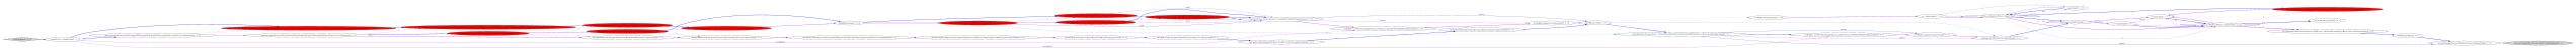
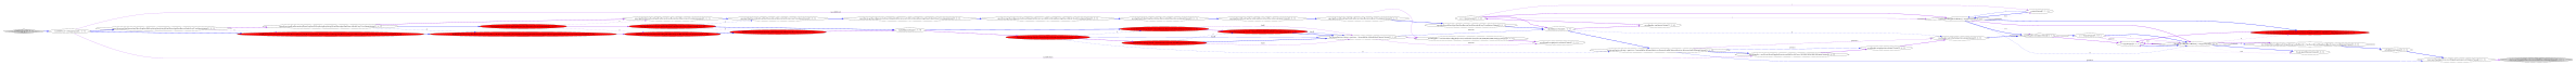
  digraph {
    fontname="EB Garamond"
    rankdir=LR
    node [fillcolor=white fontname="EB Garamond" shape=ellipse style=filled]
    edge [color=purple fontname="EB Garamond" style=bold]
    n1 [label="recordSupplier.start()@@@19@@@['1', '1', '1']" shape=diamond]
    n2 [label="int i = 0@@@20@@@['0', '0', '1']"]
    n3 [label="i++@@@22@@@['1', '1', '1']"]
    n4 [label="i < 10 && recordSupplier.bufferSize() < 12@@@21@@@['1', '0', '1']" shape=diamond]
    n5 [label="i++@@@18@@@['1', '1', '0']"]
    n6 [label="i < 10 && recordSupplier.bufferSize() < 2@@@17@@@['1', '1', '0']" shape=diamond]
    n7 [fillcolor=red label="StreamPartition<String> shard0 = StreamPartition.of(stream,shardId0)@@@9@@@['1', '0', '0']"]
    n8 [label="Set<StreamPartition<String>> partitions = ImmutableSet.of(StreamPartition.of(stream,shardId0),StreamPartition.of(stream,shardId1))@@@15@@@['0', '0', '1']"]
    n9 [fillcolor=red label="StreamPartition<String> shard0 = StreamPartition.of(stream,SHARD_ID0)@@@9@@@['0', '1', '0']"]
    n10 [label="Set<StreamPartition<String>> partitions = ImmutableSet.of(shard0,shard1)@@@11@@@['1', '1', '0']"]
    n11 [fillcolor=red label="StreamPartition<String> shard1 = StreamPartition.of(stream,shardId1)@@@10@@@['1', '0', '0']"]
    n12 [label="Assert.assertEquals(partitions,recordSupplier.getAssignment())@@@27@@@['0', '0', '1']"]
    n13 [label="recordSupplier.seekToEarliest(partitions)@@@18@@@['0', '0', '1']"]
    n14 [label="recordSupplier.assign(partitions)@@@17@@@['0', '0', '1']"]
    n15 [label="recordSupplier = new KinesisRecordSupplier(kinesis,recordsPerFetch,0,2,true,100,5000,5000,60000,100)@@@16@@@['0', '0', '1']"]
    n16 [fillcolor=red label="StreamPartition<String> shard1 = StreamPartition.of(stream,SHARD_ID1)@@@10@@@['0', '1', '0']"]
    n17 [label="recordSupplier = new KinesisRecordSupplier(kinesis,recordsPerFetch,0,2,false,100,5000,5000,60000,100)@@@12@@@['1', '1', '0']"]
    n18 [label="recordSupplier.assign(partitions)@@@13@@@['1', '1', '0']"]
    n19 [label="replayAll()@@@14@@@['1', '1', '1']"]
    n20 [fillcolor=lightgray label="Assert.assertTrue(polledRecords.containsAll(allRecords))@@@28@@@['0', '0', '1']"]
    n21 [fillcolor=red label="EasyMock.expect(getShardIteratorResult0.getShardIterator()).andReturn(null).once()@@@6@@@['0', '1', '0']"]
    n22 [fillcolor=red label="EasyMock.expect(getShardIteratorResult1.getShardIterator()).andReturn(null).once()@@@7@@@['0', '1', '0']"]
    n23 [label="replayAll()@@@8@@@['1', '1', '0']"]
    n24 [label="Thread.sleep(100)@@@23@@@['0', '0', '1']"]
    n25 [label="expect(kinesis.getShardIterator(anyObject(),eq(shardId0),anyString(),anyString())).andReturn(getShardIteratorResult0).anyTimes()@@@4@@@['1', '0', '1']"]
    n26 [label="expect(kinesis.getShardIterator(anyObject(),eq(shardId1),anyString(),anyString())).andReturn(getShardIteratorResult1).anyTimes()@@@5@@@['1', '0', '1']"]
    n27 [fillcolor=red label="EasyMock.expect(kinesis.getShardIterator(EasyMock.anyObject(),EasyMock.eq(SHARD_ID0),EasyMock.anyString(),EasyMock.anyString())).andReturn(getShardIteratorResult0).anyTimes()@@@4@@@['0', '1', '0']"]
    n28 [fillcolor=red label="EasyMock.expect(kinesis.getShardIterator(EasyMock.anyObject(),EasyMock.eq(SHARD_ID1),EasyMock.anyString(),EasyMock.anyString())).andReturn(getShardIteratorResult1).anyTimes()@@@5@@@['0', '1', '0']"]
    n29 [fillcolor=red label="expect(getShardIteratorResult0.getShardIterator()).andReturn(null).once()@@@6@@@['1', '0', '0']"]
    n30 [label="expect(getShardIteratorResult0.getShardIterator()).andReturn(shard0Iterator).anyTimes()@@@6@@@['0', '0', '1']"]
    n31 [label="expect(getRecordsResult0.getNextShardIterator()).andReturn(null).anyTimes()@@@12@@@['0', '0', '1']"]
    n32 [label="expect(getRecordsResult1.getNextShardIterator()).andReturn(null).anyTimes()@@@13@@@['0', '0', '1']"]
    n33 [fillcolor=red label="expect(getShardIteratorResult1.getShardIterator()).andReturn(null).once()@@@7@@@['1', '0', '0']"]
    n34 [label="expect(getShardIteratorResult1.getShardIterator()).andReturn(shard1Iterator).anyTimes()@@@7@@@['0', '0', '1']"]
    n35 [label="expect(kinesis.getRecords(generateGetRecordsReq(shard0Iterator,recordsPerFetch))).andReturn(getRecordsResult0).anyTimes()@@@8@@@['0', '0', '1']"]
    n36 [fillcolor=red label="Assert.assertEquals(Collections.emptyList(),cleanRecords(recordSupplier.poll(POLL_TIMEOUT_MILLIS)))@@@21@@@['0', '1', '0']"]
    n37 [label="List<OrderedPartitionableRecord<String,String>> polledRecords = cleanRecords(recordSupplier.poll(poll_timeout_millis))@@@25@@@['0', '0', '1']"]
    n38 [label="verifyAll()@@@26@@@['0', '0', '1']"]
    n39 [label="recordSupplier.start()@@@15@@@['1', '1', '0']"]
    n40 [label="int i = 0@@@16@@@['1', '1', '0']"]
    n41 [label="expect(getRecordsResult0.getRecords()).andReturn(shard0Records).once()@@@10@@@['0', '0', '1']"]
    n42 [label="expect(getRecordsResult1.getRecords()).andReturn(shard1Records).once()@@@11@@@['0', '0', '1']"]
    n43 [label="recordsPerFetch = 100@@@3@@@['1', '1', '1']"]
    n44 [label="expect(kinesis.getRecords(generateGetRecordsReq(shard1Iterator,recordsPerFetch))).andReturn(getRecordsResult1).anyTimes()@@@9@@@['0', '0', '1']"]
    n45 [fillcolor=lightgray label="testPollDeaggregate['0', '0', '1']" shape=diamond]
-   n1 -> n2
+   n1 -> n2 [color=blue]
    n1 -> n3
    n2 -> n3 [label=partitions style=solid]
    n2 -> n4 [label=i style=solid]
    n2 -> n4 [color=blue]
    n3 -> n4 [label=i style=solid]
    n3 -> n4 [color=blue]
    n4 -> n3 [label=true style=dotted]
    n4 -> n3
    n4 -> n24 [label=true style=dotted]
    n4 -> n24 [color=blue]
    n4 -> n36 [label=0 style=dashed]
    n4 -> n37 [color=blue label=0 style=dashed]
    n4 -> n37
    n5 -> n6 [color=blue label=i style=solid]
    n5 -> n6 [color=blue]
    n6 -> n1 [color=blue]
    n6 -> n1 [label=true style=dotted]
    n6 -> n4
    n6 -> n4 [color=blue label=0 style=dashed]
    n6 -> n5 [label=true style=dotted]
    n6 -> n36 [color=blue]
    n7 -> n8 [color=blue label=0 style=dashed]
    n7 -> n9 [color=blue label=0 style=dashed]
    n7 -> n10 [color=blue label=shard0 style=solid]
    n7 -> n11
    n8 -> n12 [color=blue label=partitions style=solid]
    n8 -> n13 [label=partitions style=solid]
    n8 -> n14 [color=blue label=partitions style=solid]
    n8 -> n15 [color=blue]
    n9 -> n10 [label=shard0 style=solid]
    n9 -> n16
    n10 -> n17
    n10 -> n18 [label=partitions style=solid]
    n10 -> n19 [color=blue label=partitions style=solid]
    n11 -> n10 [color=blue]
    n11 -> n10 [label=shard1 style=solid]
    n11 -> n16 [color=blue label=0 style=dashed]
    n12 -> n20
    n13 -> n1 [color=blue]
    n14 -> n13
    n15 -> n14
    n16 -> n10 [color=blue]
    n16 -> n10 [color=blue label=shard1 style=solid]
    n17 -> n18
-   n18 -> n19
+   n40 -> n19
    n19 -> n8 [color=blue]
    n19 -> n13 [color=blue label=0 style=dashed]
-   n19 -> n39 [style=dotted]
+   n19 -> n39
    n21 -> n22 [color=blue]
    n22 -> n23
    n23 -> n7
    n23 -> n9 [color=blue]
    n24 -> n3 [style=dotted]
    n25 -> n26
    n25 -> n27 [label=0 style=dashed]
    n26 -> n28 [color=blue label=0 style=dashed]
    n26 -> n29 [color=blue]
    n26 -> n30
    n27 -> n28 [color=blue]
    n28 -> n21
    n29 -> n21 [label=0 style=dashed]
    n29 -> n30 [label=0 style=dashed]
    n29 -> n33
    n30 -> n34 [color=blue]
    n31 -> n32 [color=blue]
    n32 -> n19 [color=blue]
    n33 -> n22 [label=0 style=dashed]
    n33 -> n23 [color=blue]
    n33 -> n34 [color=blue label=0 style=dashed]
    n34 -> n35 [color=blue]
    n35 -> n44 [color=blue]
    n36 -> n3
    n37 -> n38 [color=blue]
    n38 -> n12 [color=blue]
    n39 -> n40
    n40 -> n5 [label=i style=solid]
    n40 -> n6
    n40 -> n6 [label=i style=solid]
    n41 -> n42 [color=blue]
    n42 -> n31 [color=blue]
    n43 -> n15 [label=recordsPerFetch style=solid]
    n43 -> n17 [label=recordsPerFetch style=solid]
    n43 -> n25 [color=blue]
    n43 -> n27 [color=blue]
    n44 -> n41 [color=blue]
    n45 -> n43 [color=blue]
  }
